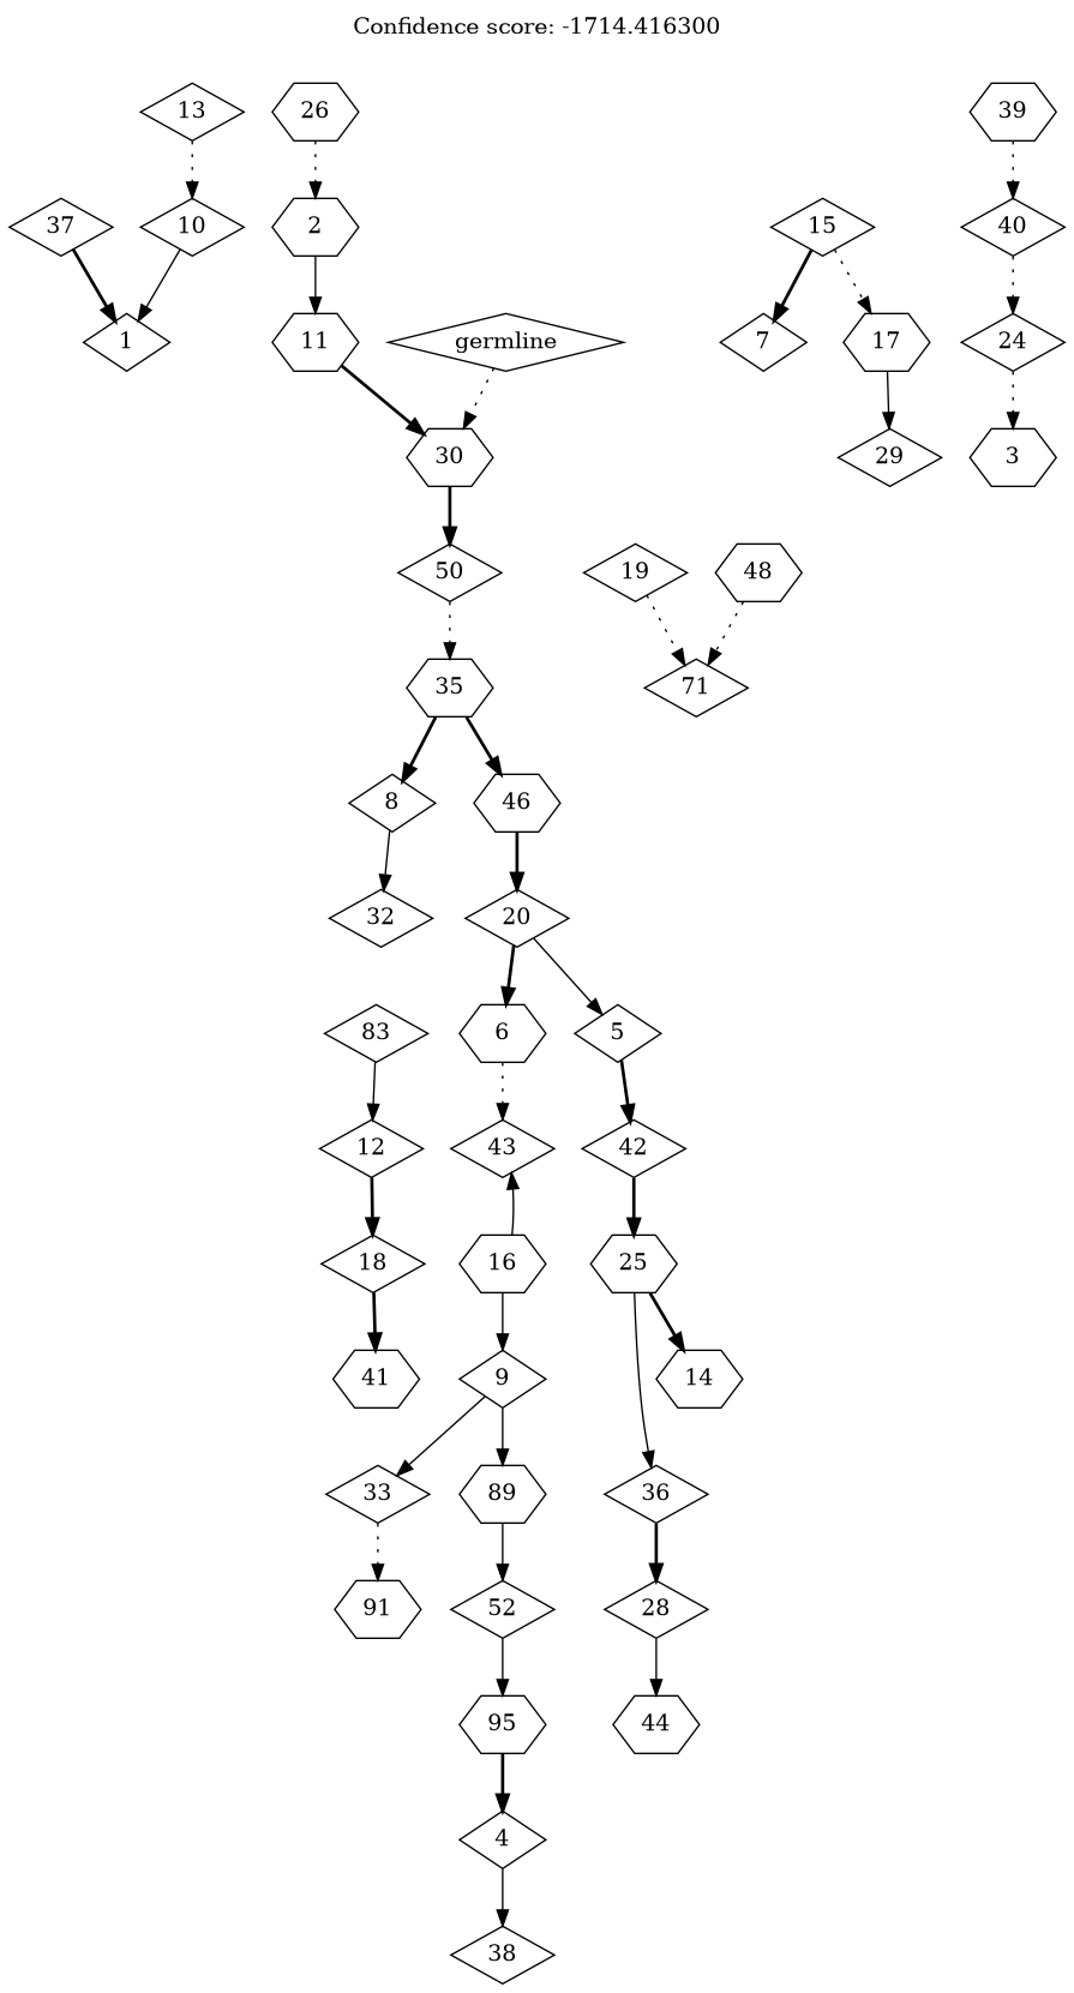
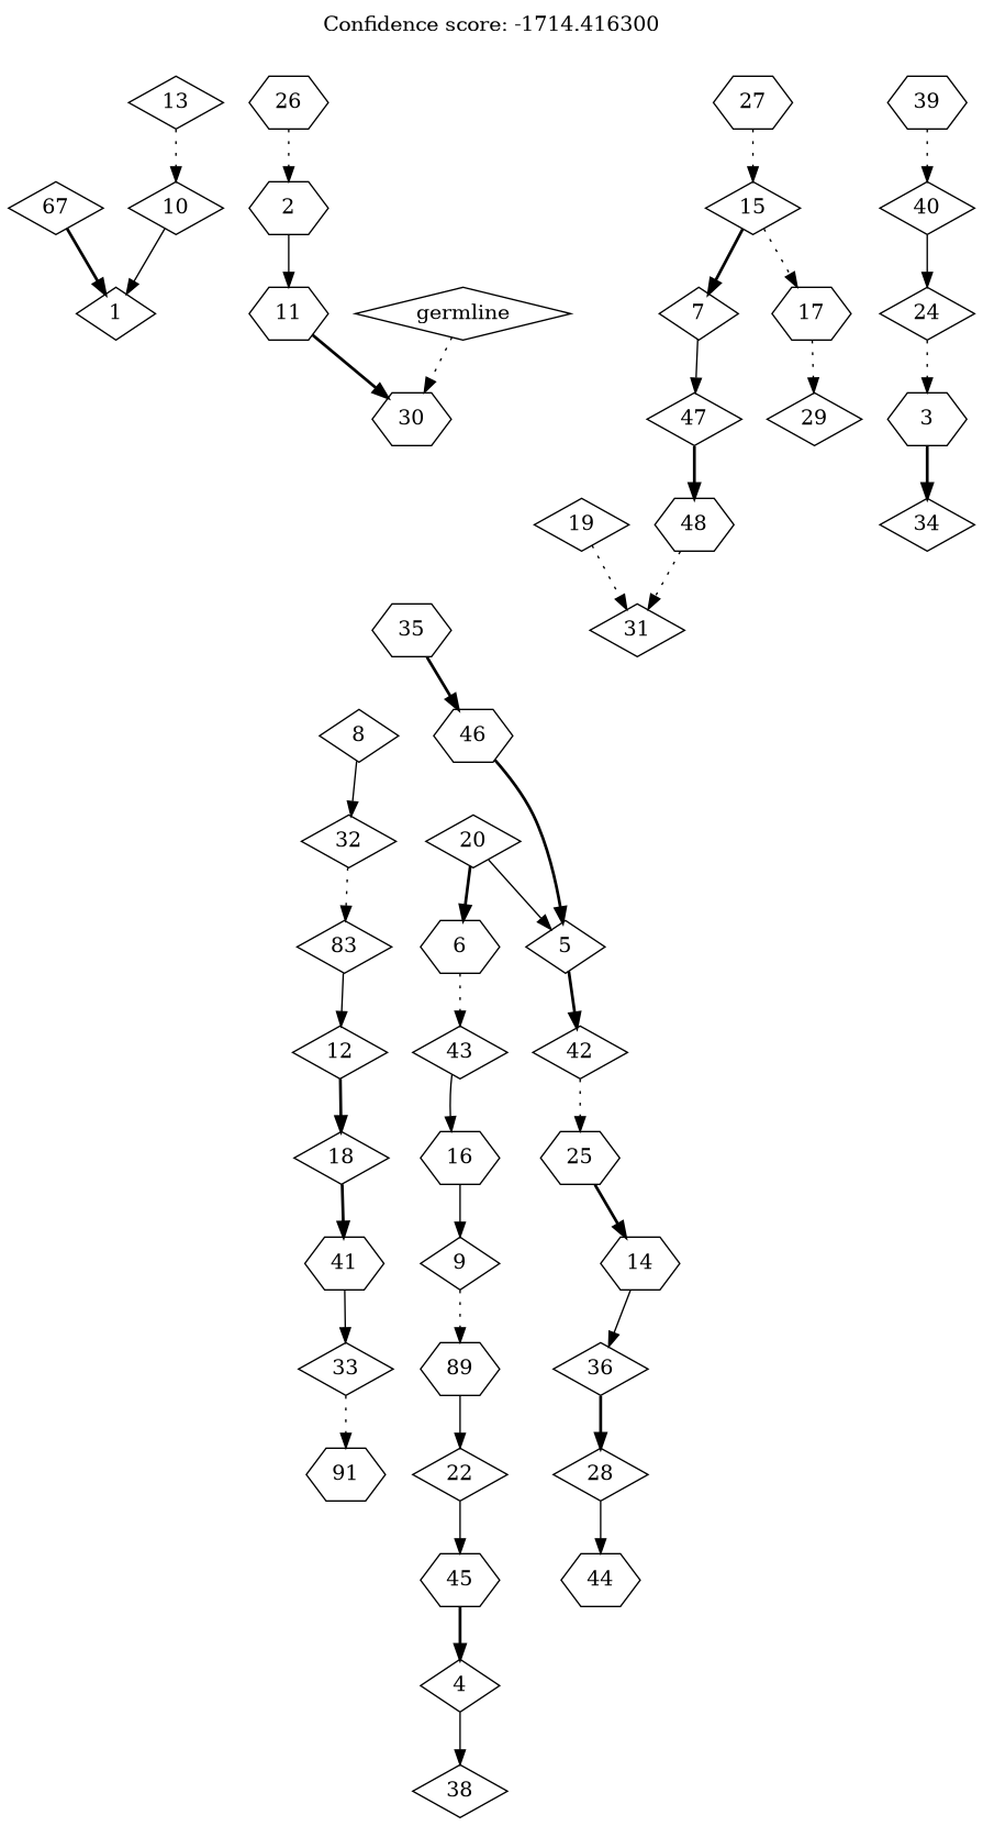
  digraph {
    label="Confidence score: -1714.416300"
    labelloc=t
    node [shape=diamond]
    edge [style=bold]
-   n1 [label=37]
+   n1 [label=67]
    n2 [label=1]
    n3 [label=10]
    n4 [label=13]
    n5 [label=33]
    n6 [label=91 shape=hexagon]
    n7 [label=41 shape=hexagon]
    n8 [label=18]
    n9 [label=12]
    n10 [label=83]
    n11 [label=32]
    n12 [label=8]
    n13 [label=19]
-   n14 [label=71]
+   n14 [label=31]
    n15 [label=48 shape=hexagon]
+   n16 [label=47]
    n17 [label=7]
+   n18 [label=34]
    n19 [label=3 shape=hexagon]
    n20 [label=24]
    n21 [label=40]
    n22 [label=39 shape=hexagon]
    n23 [label=44 shape=hexagon]
    n24 [label=28]
    n25 [label=36]
    n26 [label=14 shape=hexagon]
    n27 [label=25 shape=hexagon]
    n28 [label=42]
    n29 [label=17 shape=hexagon]
    n30 [label=29]
    n31 [label=15]
+   n32 [label=27 shape=hexagon]
    n33 [label=38]
    n34 [label=4]
-   n35 [label=95 shape=hexagon]
-   n36 [label=52]
+   n35 [label=45 shape=hexagon]
+   n36 [label=22]
    n37 [label=89 shape=hexagon]
    n38 [label=9]
    n39 [label=16 shape=hexagon]
    n40 [label=43]
    n41 [label=6 shape=hexagon]
    n42 [label=5]
    n43 [label=20]
    n44 [label=46 shape=hexagon]
    n45 [label=35 shape=hexagon]
-   n46 [label=50]
    n47 [label=30 shape=hexagon]
    n48 [label=11 shape=hexagon]
    n49 [label=2 shape=hexagon]
    n50 [label=26 shape=hexagon]
    n51 [label=germline]
    n1 -> n2
    n3 -> n2 [style=solid]
    n4 -> n3 [style=dotted]
    n5 -> n6 [style=dotted]
-   n38 -> n5 [style=solid]
+   n7 -> n5 [style=solid]
    n8 -> n7
    n9 -> n8
    n10 -> n9 [style=solid]
+   n11 -> n10 [style=dotted]
    n12 -> n11 [style=solid]
    n13 -> n14 [style=dotted]
    n15 -> n14 [style=dotted]
+   n16 -> n15
+   n17 -> n16 [style=solid]
+   n19 -> n18
    n20 -> n19 [style=dotted]
-   n21 -> n20 [style=dotted]
+   n21 -> n20 [style=solid]
    n22 -> n21 [style=dotted]
    n24 -> n23 [style=solid]
    n25 -> n24
-   n27 -> n25 [style=solid]
+   n26 -> n25 [style=solid]
    n27 -> n26
-   n28 -> n27
-   n29 -> n30 [style=solid]
+   n28 -> n27 [style=dotted]
+   n29 -> n30 [style=dotted]
    n31 -> n17
    n31 -> n29 [style=dotted]
+   n32 -> n31 [style=dotted]
    n34 -> n33 [style=solid]
    n35 -> n34
    n36 -> n35 [style=solid]
    n37 -> n36 [style=solid]
-   n38 -> n37 [style=solid]
+   n38 -> n37 [style=dotted]
    n39 -> n38 [style=solid]
-   n39 -> n40 [style=solid]
+   n40 -> n39 [style=solid]
    n41 -> n40 [style=dotted]
    n42 -> n28
    n43 -> n41
    n43 -> n42 [style=solid]
-   n44 -> n43
-   n45 -> n12
+   n44 -> n42
    n45 -> n44
-   n46 -> n45 [style=dotted]
-   n47 -> n46
    n48 -> n47
    n49 -> n48 [style=solid]
    n50 -> n49 [style=dotted]
    n51 -> n47 [style=dotted]
  }
